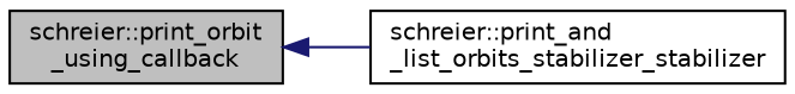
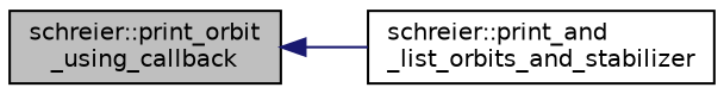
  digraph {
    rankdir=LR
    node [color=black fontname=Helvetica fontsize=10 shape=record style=filled]
    n1 [fillcolor=grey75 fontcolor=black height=0.2 label="schreier::print_orbit\l_using_callback" width=0.4]
-   n2 [fillcolor=white height=0.2 label="schreier::print_and\l_list_orbits_stabilizer_stabilizer" width=0.4]
+   n2 [fillcolor=white height=0.2 label="schreier::print_and\l_list_orbits_and_stabilizer" width=0.4]
    n1 -> n2 [color=midnightblue dir=back fontname=Helvetica fontsize=10 labelfontname=Helvetica labelfontsize=10 style=solid]
  }
